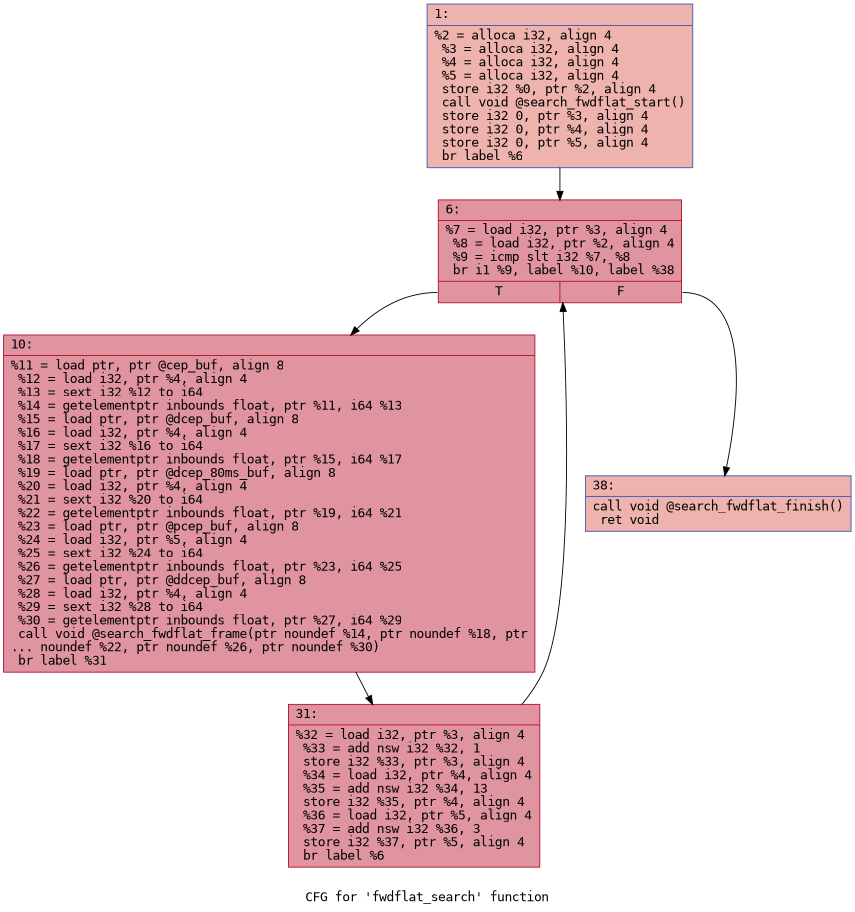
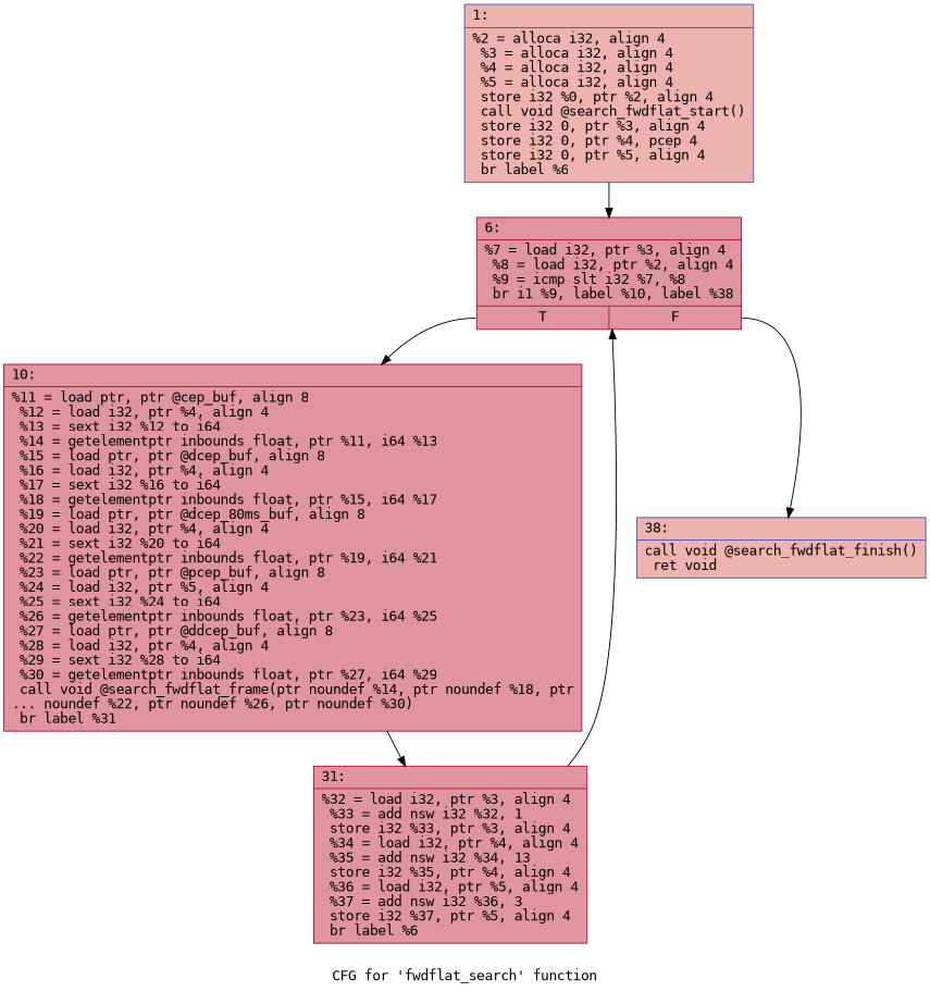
  digraph {
    label="CFG for 'fwdflat_search' function"
    fontname="DejaVu Sans Mono"
    node [color="#b70d28ff" fillcolor="#b70d2870" fontname="DejaVu Sans Mono" shape=record style=filled]
    edge [fontname="DejaVu Sans Mono"]
-   n1 [color="#3d50c3ff" fillcolor="#d6524470" label="{1:\l|  %2 = alloca i32, align 4\l  %3 = alloca i32, align 4\l  %4 = alloca i32, align 4\l  %5 = alloca i32, align 4\l  store i32 %0, ptr %2, align 4\l  call void @search_fwdflat_start()\l  store i32 0, ptr %3, align 4\l  store i32 0, ptr %4, align 4\l  store i32 0, ptr %5, align 4\l  br label %6\l}"]
+   n1 [color="#3d50c3ff" fillcolor="#d6524470" label="{1:\l|  %2 = alloca i32, align 4\l  %3 = alloca i32, align 4\l  %4 = alloca i32, align 4\l  %5 = alloca i32, align 4\l  store i32 %0, ptr %2, align 4\l  call void @search_fwdflat_start()\l  store i32 0, ptr %3, align 4\l  store i32 0, ptr %4, pcep 4\l  store i32 0, ptr %5, align 4\l  br label %6\l}"]
    n2 [label="{6:\l|  %7 = load i32, ptr %3, align 4\l  %8 = load i32, ptr %2, align 4\l  %9 = icmp slt i32 %7, %8\l  br i1 %9, label %10, label %38\l|{<s0>T|<s1>F}}"]
    n3 [label="{10:\l|  %11 = load ptr, ptr @cep_buf, align 8\l  %12 = load i32, ptr %4, align 4\l  %13 = sext i32 %12 to i64\l  %14 = getelementptr inbounds float, ptr %11, i64 %13\l  %15 = load ptr, ptr @dcep_buf, align 8\l  %16 = load i32, ptr %4, align 4\l  %17 = sext i32 %16 to i64\l  %18 = getelementptr inbounds float, ptr %15, i64 %17\l  %19 = load ptr, ptr @dcep_80ms_buf, align 8\l  %20 = load i32, ptr %4, align 4\l  %21 = sext i32 %20 to i64\l  %22 = getelementptr inbounds float, ptr %19, i64 %21\l  %23 = load ptr, ptr @pcep_buf, align 8\l  %24 = load i32, ptr %5, align 4\l  %25 = sext i32 %24 to i64\l  %26 = getelementptr inbounds float, ptr %23, i64 %25\l  %27 = load ptr, ptr @ddcep_buf, align 8\l  %28 = load i32, ptr %4, align 4\l  %29 = sext i32 %28 to i64\l  %30 = getelementptr inbounds float, ptr %27, i64 %29\l  call void @search_fwdflat_frame(ptr noundef %14, ptr noundef %18, ptr\l... noundef %22, ptr noundef %26, ptr noundef %30)\l  br label %31\l}"]
    n4 [color="#3d50c3ff" fillcolor="#d6524470" label="{38:\l|  call void @search_fwdflat_finish()\l  ret void\l}"]
    n5 [label="{31:\l|  %32 = load i32, ptr %3, align 4\l  %33 = add nsw i32 %32, 1\l  store i32 %33, ptr %3, align 4\l  %34 = load i32, ptr %4, align 4\l  %35 = add nsw i32 %34, 13\l  store i32 %35, ptr %4, align 4\l  %36 = load i32, ptr %5, align 4\l  %37 = add nsw i32 %36, 3\l  store i32 %37, ptr %5, align 4\l  br label %6\l}"]
    n1 -> n2
    n2 -> n3 [tailport=s0]
    n2 -> n4 [tailport=s1]
    n3 -> n5
    n5 -> n2
  }
